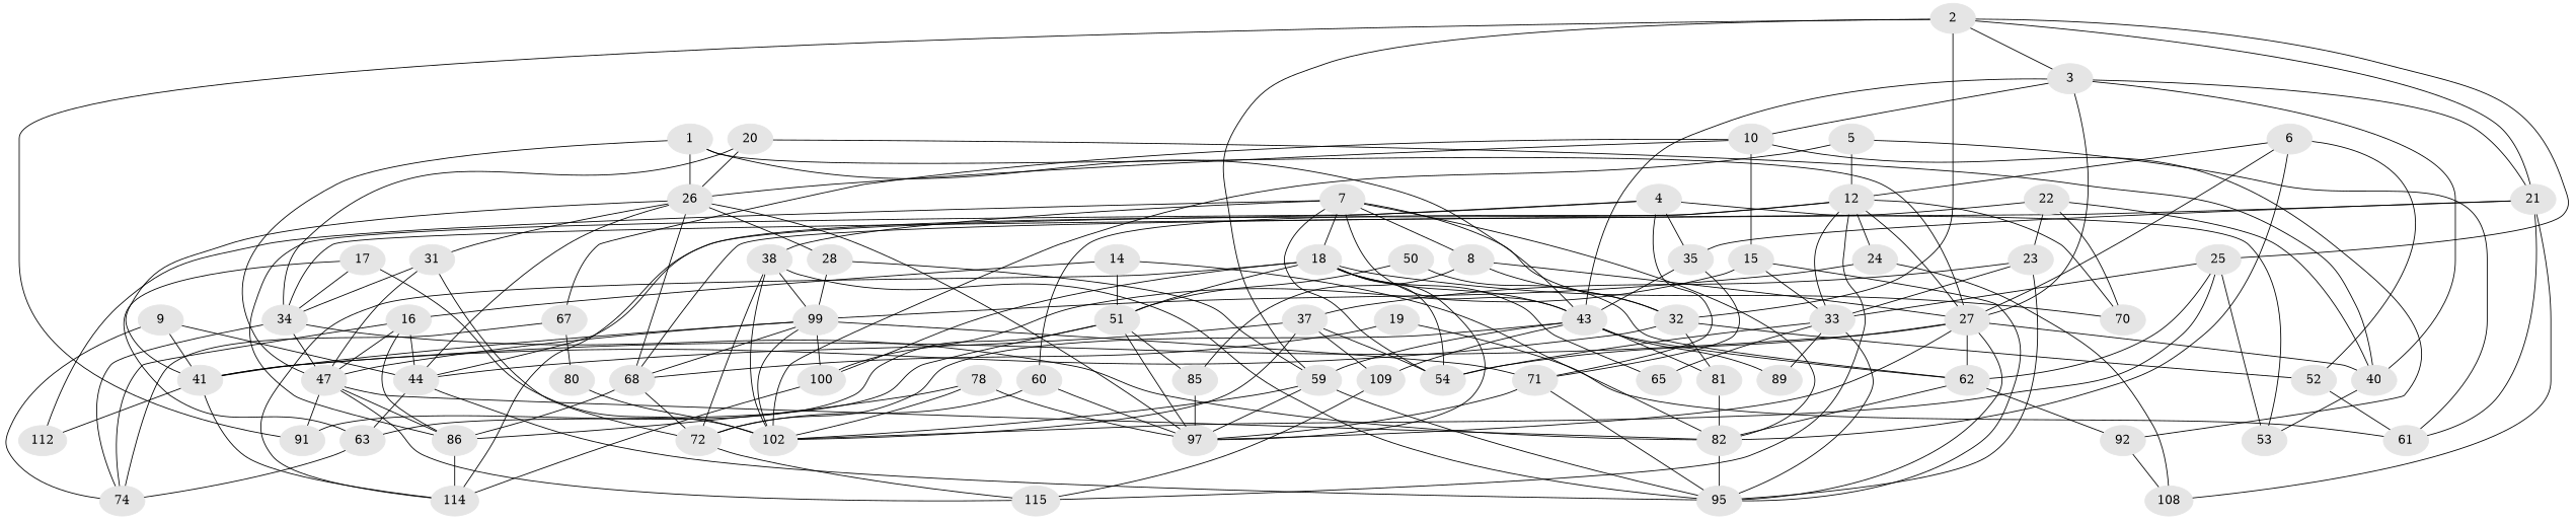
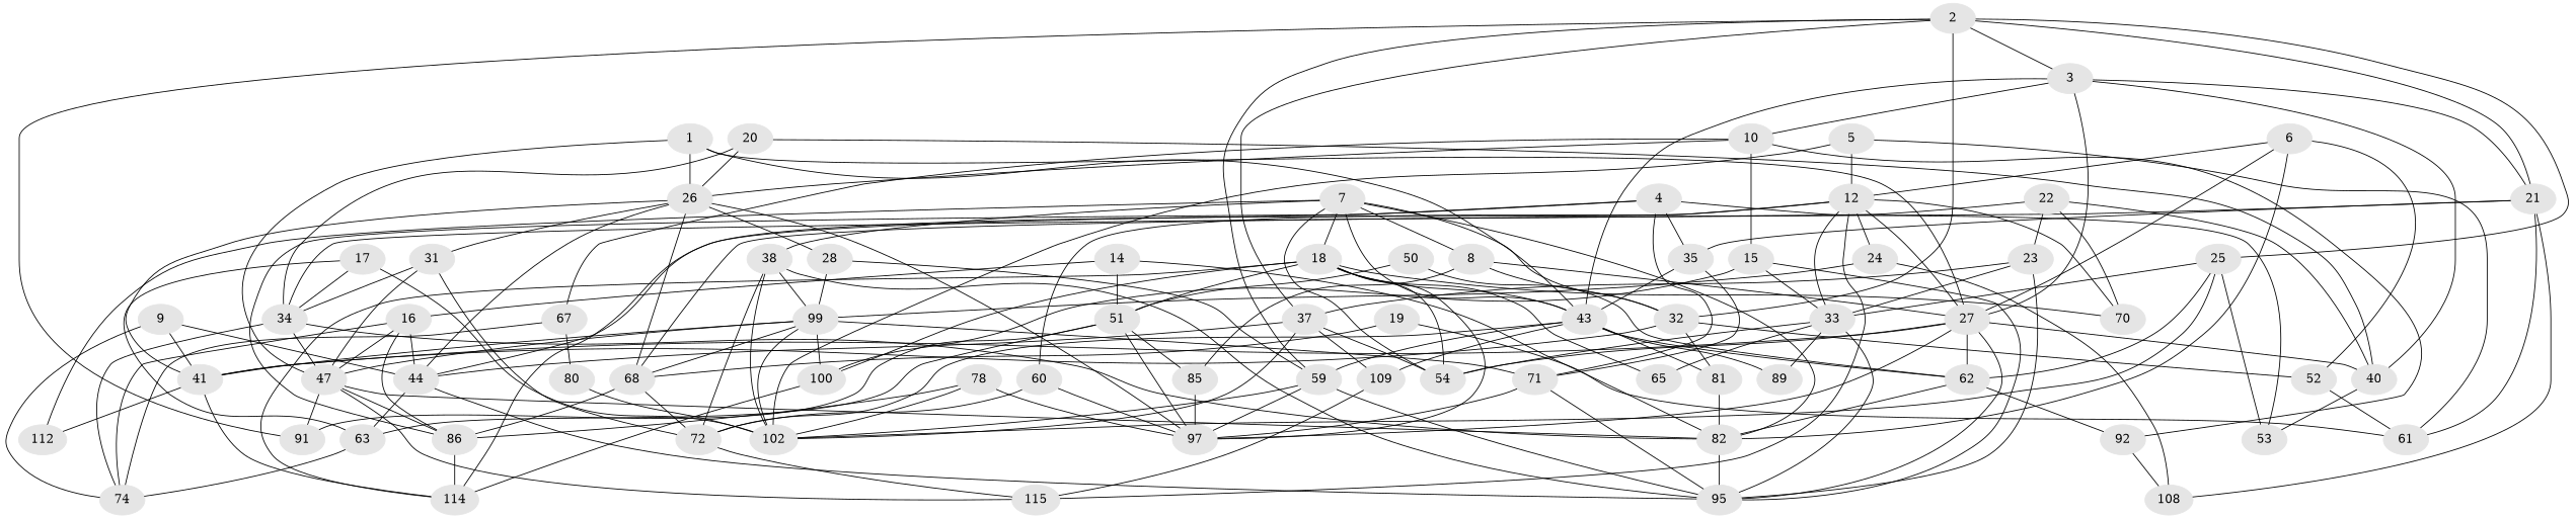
  graph {
    node [color=gray90 style=filled]
    1 [super="+79"]
    26 [super="+56"]
    27 [super="+111"]
    43 [super="+46"]
    47 [super="+57"]
    41 [super="+45"]
    44 [super="+84"]
    97 [super="+110"]
    68 [super="+93"]
    28
    31
    40
    54 [super="+58"]
    95 [super="+113"]
    62 [super="+103"]
    59 [super="+88"]
    72 [super="+99"]
    81
    89
    109
    91
    86 [super="+104"]
    82 [super="+101"]
    115
    2 [super="+64"]
    3 [super="+73"]
    21 [super="+29"]
    25 [super="+30"]
    32 [super="+48"]
    37 [super="+55"]
    10
    35
    61 [super="+87"]
    34 [super="+77"]
    108
    53
    102 [super="+106"]
    33 [super="+98"]
    52
    15 [super="+36"]
    67
    92
    4 [super="+11"]
    71 [super="+83"]
    114
    12 [super="+105"]
    24
    60 [super="+69"]
    70
    5
    6 [super="+13"]
    7 [super="+66"]
    8 [super="+49"]
    18 [super="+75"]
    38 [super="+107"]
    112
    85
    51 [super="+94"]
    100
    65
    n61 [label=99 super="+42"]
    9
    74 [super="+90"]
    63
    80
    14
    16
    17
    19
    20 [super="+96"]
    22 [super="+76"]
    23
    50
    78
    1 -- 26
    1 -- 27
    1 -- 43
    1 -- 47
    26 -- 41
    26 -- 44
    26 -- 97
    26 -- 68
    26 -- 28
    26 -- 31
    27 -- 41
    27 -- 97
    27 -- 40
    27 -- 54
    27 -- 95
    27 -- 62
    43 -- 62
    43 -- 59
    43 -- 72
    43 -- 81
    43 -- 89
    43 -- 109
    47 -- 91
    47 -- 86
    47 -- 82
    47 -- 115
    41 -- 114
    41 -- 112
    44 -- 95
    44 -- 63
    68 -- 72
    68 -- 86
    28 -- 59
    28 -- n61
    31 -- 47
    31 -- 72
    31 -- 34
    40 -- 53
    62 -- 82
    62 -- 92
    59 -- 97
    59 -- 95
    59 -- 102
    72 -- 115
    81 -- 82
    109 -- 115
    86 -- 114
    82 -- 95
    2 -- 59
    2 -- 91
    2 -- 3
    2 -- 21
    2 -- 25
    2 -- 32
+   2 -- 37
    3 -- 27
    3 -- 43
    3 -- 40
    3 -- 21
    3 -- 10
    21 -- 35
    21 -- 61
    21 -- 34
    21 -- 108
    25 -- 62
    25 -- 53
    25 -- 102
    25 -- 33
    32 -- 41
    32 -- 81 [weight=2]
    32 -- 52
    37 -- 44
    37 -- 54
    37 -- 109
    37 -- 102
    10 -- 26
    10 -- 15
    10 -- 67
    10 -- 92
    35 -- 43
    35 -- 71
    34 -- 47
    34 -- 82
    34 -- 74
    33 -- 54
    33 -- 95
    33 -- 89
    33 -- 65
    52 -- 61
    15 -- 95
    15 -- 33
    15 -- 100
    67 -- 74
    67 -- 80
    92 -- 108
    4 -- 86
    4 -- 35
    4 -- 53
    4 -- 71
    4 -- 114
    71 -- 97
    71 -- 95
    12 -- 27
    12 -- 44
    12 -- 115
    12 -- 33
    12 -- 24
    12 -- 60
    12 -- 70
    24 -- 108
    24 -- n61
    60 -- 97
    60 -- 72
    5 -- 61
    5 -- 102
    5 -- 12
    6 -- 27
    6 -- 82
    6 -- 52
    6 -- 12
    7 -- 43
    7 -- 54
    7 -- 82
    7 -- 32
    7 -- 8
    7 -- 18
    7 -- 38
    7 -- 112
    8 -- 27
    8 -- 32
    8 -- 85
    18 -- 43
    18 -- 97
    18 -- 54
    18 -- 114
    18 -- 70
    18 -- 51
    18 -- 100
    18 -- 65
    38 -- 95
    38 -- 72
    38 -- 102
    38 -- n61
    85 -- 97
    51 -- 97
    51 -- 91
    51 -- 85
    51 -- 63
    100 -- 114
    n61 -- 47
    n61 -- 41
    n61 -- 68
    n61 -- 102
    n61 -- 71
    n61 -- 100
    9 -- 41
    9 -- 44
    9 -- 74
    63 -- 74
    80 -- 102
    14 -- 82
    14 -- 51
    14 -- 16
    16 -- 47
    16 -- 44
    16 -- 86
    16 -- 74
    17 -- 34
    17 -- 102
    17 -- 63
    19 -- 68
    19 -- 61
    20 -- 26
    20 -- 40
    20 -- 34
    22 -- 68
    22 -- 40
    22 -- 70
    22 -- 23
    23 -- 95
    23 -- 37
    23 -- 33
    50 -- 62
    50 -- 51
    78 -- 97
    78 -- 86
    78 -- 102
  }
